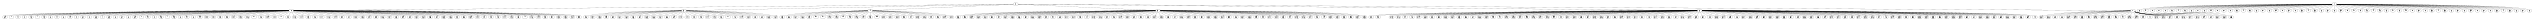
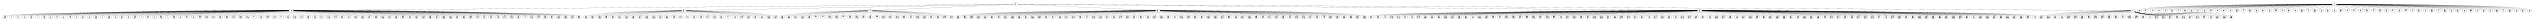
  graph {
    0
    2
    3
    4
    5
    6
    7
    1
    8
    9
    10
    11
    12
    13
    14
    15
    16
    17
    18
    19
    20
    21
    22
    23
    24
    25
    26
    27
    28
    29
    30
    31
    32
    33
    34
    35
    36
    37
    38
    39
    40
    41
    42
    43
    44
    45
    46
    47
    48
    49
    50
    51
    52
    53
    54
    55
    56
    57
    58
    59
    60
    61
    62
    63
    64
    65
    66
    67
    68
    69
    70
    71
    72
    73
    74
    75
    76
    77
    78
    79
    80
    81
    82
    83
    84
    85
    86
    87
    88
    89
    90
    91
    92
    93
    94
    95
    96
    97
    98
    99
    100
    101
    102
    103
    104
    105
    106
    107
    108
    109
    110
    111
    112
    113
    114
    115
    116
    117
    118
    119
    120
    121
    122
    123
    124
    125
    126
    127
    128
    129
    130
    131
    132
    133
    134
    135
    136
    137
    138
    139
    140
    141
    142
    143
    144
    145
    146
    147
    148
    149
    150
    151
    152
    153
    154
    155
    156
    157
    158
    159
    160
    161
    162
    163
    164
    165
    166
    167
    168
    169
    170
    171
    172
    173
    174
    175
    176
    177
    178
    179
    180
    181
    182
    183
    184
    185
    186
    187
    188
    189
    190
    191
    192
    193
    194
    195
    196
    197
    198
    199
    200
    201
    202
    203
    204
    205
    206
    207
    208
    209
    210
    256
    258
    259
    260
    261
    262
    257
    264
    265
    266
    267
    268
    269
    270
    271
    263
    211
    212
    213
    214
    215
    216
    217
    218
    219
    220
    221
    222
    223
    224
    225
    226
    227
    228
    229
    230
    231
    232
    233
    234
    235
    236
    237
    238
    239
    240
    241
    242
    243
    244
    245
    246
    247
    248
    249
    250
    251
    252
    253
    254
    255
    272
    273
+   274
    275
    276
    277
    278
    279
    n281 [label=880]
    281
    282
    283
    284
    285
    286
    287
    288
    289
    290
    291
    292
    293
    294
    295
    296
    297
    298
    299
    300
    301
    302
    303
    304
    305
    306
    307
    308
    309
    310
    311
    312
    313
    314
    315
    316
    317
    318
    319
    320
    321
    322
    323
    324
    325
    326
    327
    328
    329
    330
    331
    332
    333
    334
    335
    336
    337
    338
    339
    340
    341
    342
    343
    344
    345
    346
    347
    348
    349
    350
    351
    352
    353
    354
    355
    356
    357
    358
    359
    360
    361
    362
    363
    364
    365
    366
    367
    368
    369
    370
    384
    386
    387
    388
    389
    390
    385
    392
    393
    394
    395
    396
    397
    398
    399
    391
    371
    372
    373
    374
    375
    376
    377
    378
    379
    n397 [label=780]
    381
    382
    383
    0 -- 2
    0 -- 3
    0 -- 4
    0 -- 5
    0 -- 6
    0 -- 7
    2 -- 69
    2 -- 70
    2 -- 71
    2 -- 72
    2 -- 73
    2 -- 74
    2 -- 75
    2 -- 76
    2 -- 77
    2 -- 78
    2 -- 79
    2 -- 80
    2 -- 81
    2 -- 82
    2 -- 83
    2 -- 84
    2 -- 85
    2 -- 86
    2 -- 87
    2 -- 88
    2 -- 89
    2 -- 90
    2 -- 91
    2 -- 92
    2 -- 93
    2 -- 94
    2 -- 95
    2 -- 96
    2 -- 97
    2 -- 98
    2 -- 99
    2 -- 100
    2 -- 101
    2 -- 102
    2 -- 103
    2 -- 104
    2 -- 105
    2 -- 106
    2 -- 107
    2 -- 108
    2 -- 109
    2 -- 110
    2 -- 111
    2 -- 112
    2 -- 113
    2 -- 114
    2 -- 115
    2 -- 116
    2 -- 117
    2 -- 118
    2 -- 119
    2 -- 120
    2 -- 121
    2 -- 122
    2 -- 123
    2 -- 124
    2 -- 125
    2 -- 126
    2 -- 127
    2 -- 128
    2 -- 129
    2 -- 130
    2 -- 131
    2 -- 132
    2 -- 133
    2 -- 134
    2 -- 135
    2 -- 136
    2 -- 137
    2 -- 138
    2 -- 139
    2 -- 140
    2 -- 141
    2 -- 142
    2 -- 143
    2 -- 144
    2 -- 145
    2 -- 146
    2 -- 147
    2 -- 148
    2 -- 149
    2 -- 150
    2 -- 151
    2 -- 152
    2 -- 153
    2 -- 154
    2 -- 155
    3 -- 156
    3 -- 157
    3 -- 158
    3 -- 159
    3 -- 160
    3 -- 161
    3 -- 162
    3 -- 163
    3 -- 164
    3 -- 165
    3 -- 166
    3 -- 167
    3 -- 168
    3 -- 169
    3 -- 170
    3 -- 171
    3 -- 172
    3 -- 173
    3 -- 174
    3 -- 175
    3 -- 176
    3 -- 177
    3 -- 178
    3 -- 179
    3 -- 180
    3 -- 181
    3 -- 182
    3 -- 183
    3 -- 184
    4 -- 185
    4 -- 186
    4 -- 187
    4 -- 188
    4 -- 189
    4 -- 190
    4 -- 191
    4 -- 192
    4 -- 193
    4 -- 194
    4 -- 195
    4 -- 196
    4 -- 197
    4 -- 198
    4 -- 199
    4 -- 200
    4 -- 201
    4 -- 202
    4 -- 203
    4 -- 204
    4 -- 205
    4 -- 206
    4 -- 207
    4 -- 208
    4 -- 209
    4 -- 210
    5 -- 256
    5 -- 258
    5 -- 259
    5 -- 260
    5 -- 261
    5 -- 262
    5 -- 257
    5 -- 264
    5 -- 265
    5 -- 266
    5 -- 267
    5 -- 268
    5 -- 269
    5 -- 270
    5 -- 271
    5 -- 263
    5 -- 211
    5 -- 212
    5 -- 213
    5 -- 214
    5 -- 215
    5 -- 216
    5 -- 217
    5 -- 218
    5 -- 219
    5 -- 220
    5 -- 221
    5 -- 222
    5 -- 223
    5 -- 224
    5 -- 225
    5 -- 226
    5 -- 227
    5 -- 228
    5 -- 229
    5 -- 230
    5 -- 231
    5 -- 232
    5 -- 233
    5 -- 234
    5 -- 235
    5 -- 236
    5 -- 237
    5 -- 238
    5 -- 239
    5 -- 240
    5 -- 241
    5 -- 242
    5 -- 243
    5 -- 244
    5 -- 245
    5 -- 246
    5 -- 247
    5 -- 248
    5 -- 249
    5 -- 250
    5 -- 251
    5 -- 252
    5 -- 253
    5 -- 254
    5 -- 255
    6 -- 272
    6 -- 273
+   6 -- 274
    6 -- 275
    6 -- 276
    6 -- 277
    6 -- 278
    6 -- 279
    6 -- n281
    6 -- 281
    6 -- 282
    6 -- 283
    6 -- 284
    6 -- 285
    6 -- 286
    6 -- 287
    6 -- 288
    6 -- 289
    6 -- 290
    6 -- 291
    6 -- 292
    6 -- 293
    6 -- 294
    6 -- 295
    6 -- 296
    6 -- 297
    6 -- 298
    6 -- 299
    6 -- 300
    6 -- 301
    6 -- 302
    6 -- 303
    6 -- 304
    6 -- 305
    6 -- 306
    6 -- 307
    6 -- 308
    6 -- 309
    6 -- 310
    6 -- 311
    6 -- 312
    6 -- 313
    6 -- 314
    6 -- 315
    6 -- 316
    6 -- 317
    6 -- 318
    6 -- 319
    6 -- 320
    6 -- 321
    6 -- 322
    6 -- 323
    6 -- 324
    6 -- 325
    6 -- 326
    6 -- 327
    6 -- 328
    6 -- 329
    6 -- 330
    6 -- 331
    6 -- 332
    6 -- 333
    6 -- 334
    6 -- 335
    6 -- 336
    6 -- 337
    6 -- 338
    6 -- 339
    6 -- 340
    6 -- 341
    6 -- 342
    6 -- 343
    6 -- 344
    6 -- 345
    6 -- 346
    6 -- 347
    6 -- 348
    6 -- 349
    6 -- 350
    6 -- 351
    6 -- 352
    6 -- 353
    6 -- 354
    6 -- 355
    6 -- 356
    6 -- 357
    6 -- 358
    6 -- 359
    6 -- 360
    6 -- 361
    6 -- 362
    6 -- 363
    6 -- 364
    6 -- 365
    6 -- 366
    6 -- 367
    6 -- 368
    6 -- 369
    6 -- 370
    7 -- 384
    7 -- 386
    7 -- 387
    7 -- 388
    7 -- 389
    7 -- 390
    7 -- 385
    7 -- 392
    7 -- 393
    7 -- 394
    7 -- 395
    7 -- 396
    7 -- 397
    7 -- 398
    7 -- 399
    7 -- 391
    7 -- 371
    7 -- 372
    7 -- 373
    7 -- 374
    7 -- 375
    7 -- 376
    7 -- 377
    7 -- 378
    7 -- 379
    7 -- n397
    7 -- 381
    7 -- 382
    7 -- 383
    1 -- 8
    1 -- 9
    1 -- 10
    1 -- 11
    1 -- 12
    1 -- 13
    1 -- 14
    1 -- 15
    1 -- 16
    1 -- 17
    1 -- 18
    1 -- 19
    1 -- 20
    1 -- 21
    1 -- 22
    1 -- 23
    1 -- 24
    1 -- 25
    1 -- 26
    1 -- 27
    1 -- 28
    1 -- 29
    1 -- 30
    1 -- 31
    1 -- 32
    1 -- 33
    1 -- 34
    1 -- 35
    1 -- 36
    1 -- 37
    1 -- 38
    1 -- 39
    1 -- 40
    1 -- 41
    1 -- 42
    1 -- 43
    1 -- 44
    1 -- 45
    1 -- 46
    1 -- 47
    1 -- 48
    1 -- 49
    1 -- 50
    1 -- 51
    1 -- 52
    1 -- 53
    1 -- 54
    1 -- 55
    1 -- 56
    1 -- 57
    1 -- 58
    1 -- 59
    1 -- 60
    1 -- 61
    1 -- 62
    1 -- 63
    1 -- 64
    1 -- 65
    1 -- 66
    1 -- 67
    1 -- 68
  }
